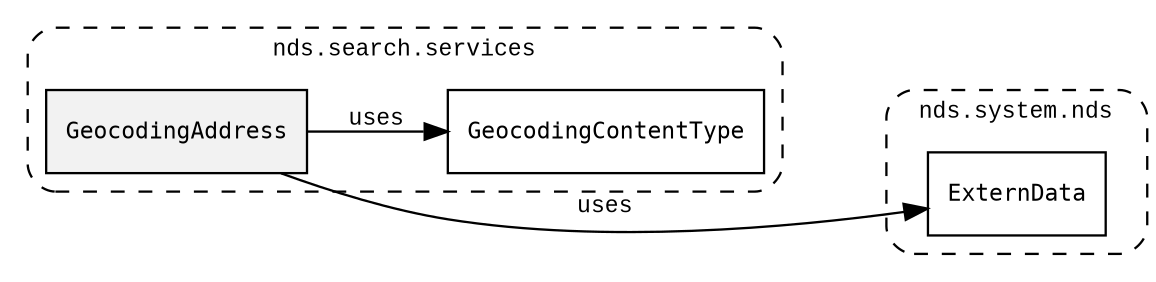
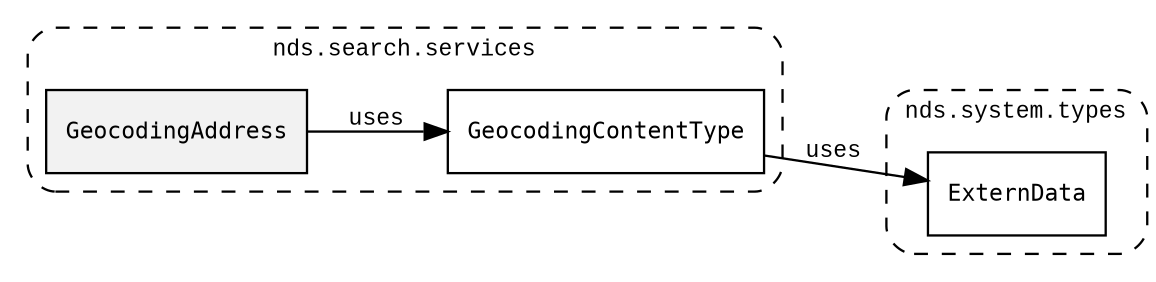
  digraph {
    fontname="Liberation Mono"
    fontsize=10
    rankdir=LR
    node [fontname="Liberation Mono" fontsize=10 shape=box]
    edge [fontname="Liberation Mono" fontsize=10]
    n1 [fillcolor="#0000000D" label=<<font face="monospace"><table align="center" border="0" cellspacing="0" cellpadding="0"><tr><td href="../../../content/packages/nds.search.services.html#Structure-GeocodingAddress" title="Structure defined in nds.search.services">GeocodingAddress</td></tr></table></font>> style=filled]
    n2 [label=<<font face="monospace"><table align="center" border="0" cellspacing="0" cellpadding="0"><tr><td href="../../../content/packages/nds.search.services.html#Bitmask-GeocodingContentType" title="Bitmask defined in nds.search.services">GeocodingContentType</td></tr></table></font>>]
    n3 [label=<<font face="monospace"><table align="center" border="0" cellspacing="0" cellpadding="0"><tr><td href="../../../content/packages/nds.system.types.html#Structure-ExternData" title="Structure defined in nds.system.types">ExternData</td></tr></table></font>>]
    subgraph cluster_1 {
      label="nds.search.services"
      style="dashed, rounded"
      n1
      n2
    }
    subgraph cluster_2 {
-     label="nds.system.nds"
+     label="nds.system.types"
      style="dashed, rounded"
      n3
    }
    n1 -> n2 [label=uses]
-   n1 -> n3 [label=uses]
+   n2 -> n3 [label=uses]
  }
